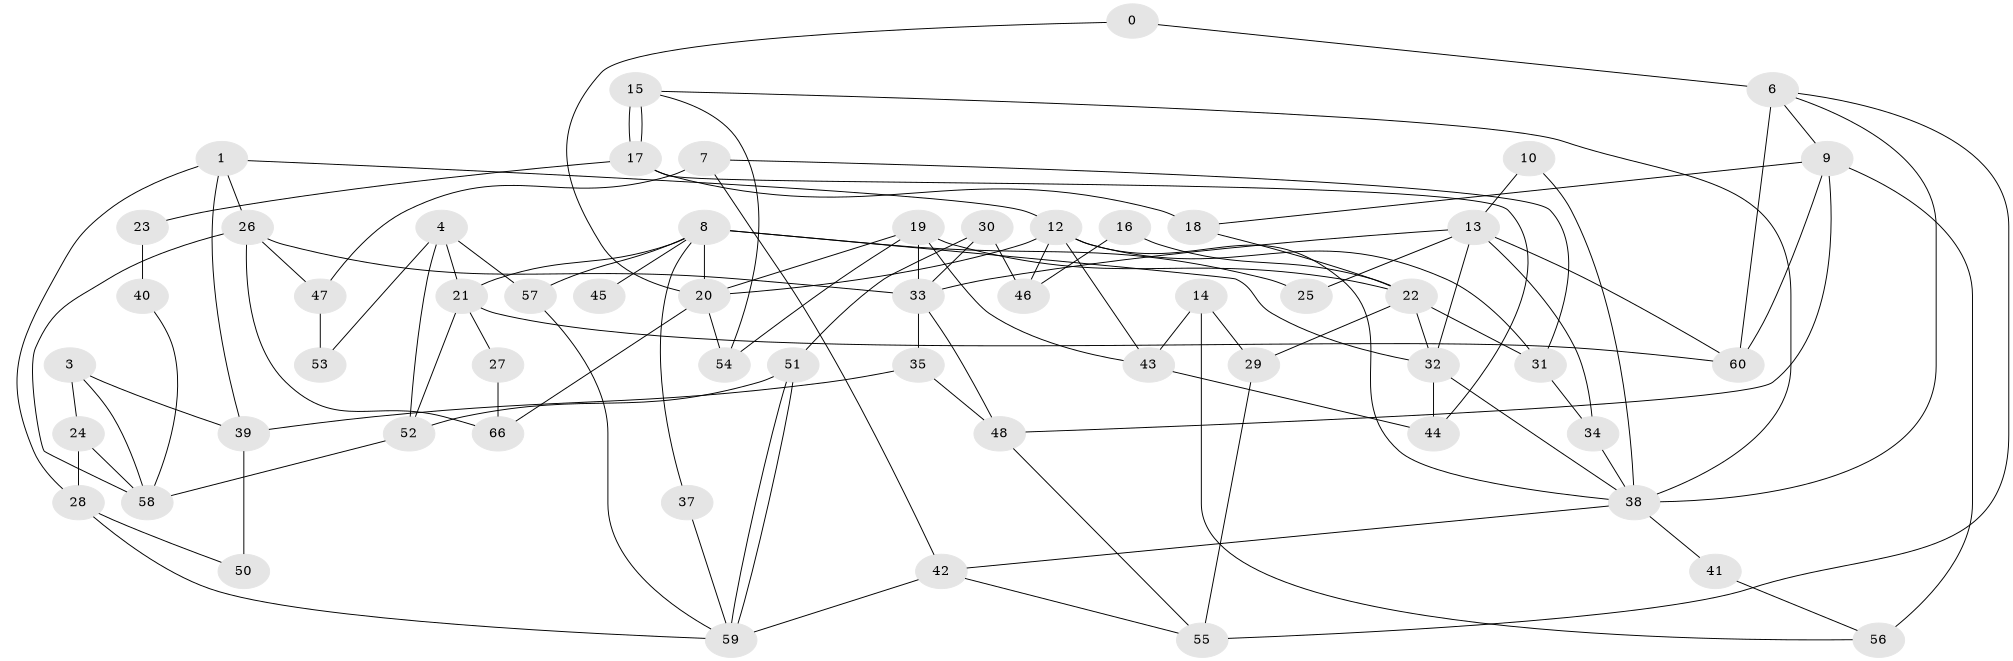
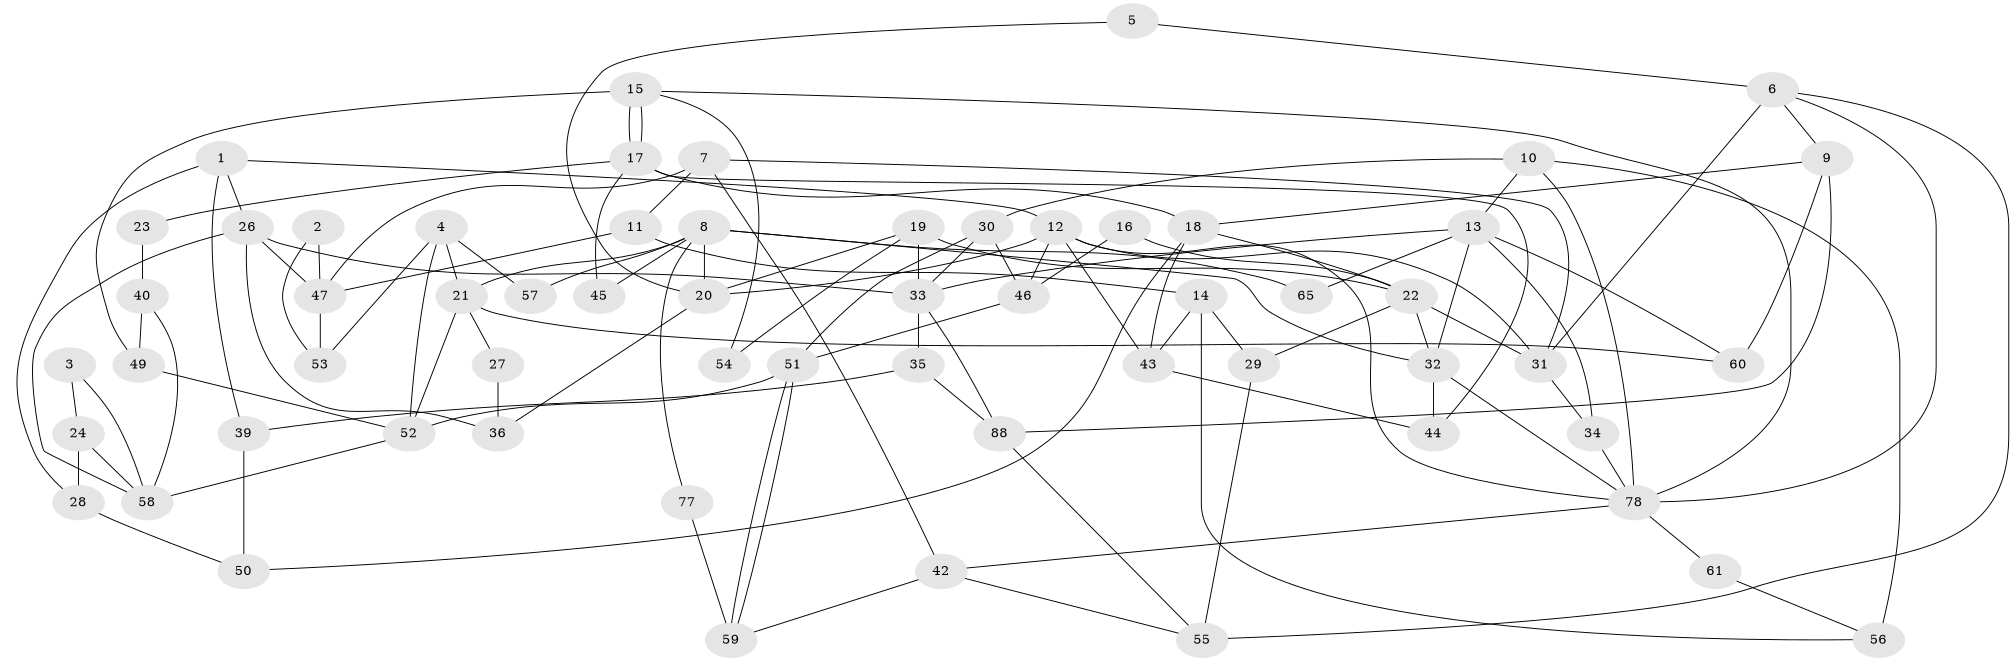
  graph {
    node [color=gray90 style=filled]
    1
    12
    26
    28
    39
    20
-   38
+   38 [label=78]
    31
    43
    46
    47
    58
    33
-   36 [label=66]
+   36
    50
    59
+   2
    53
    3
    24
    4
    21
    52
    57
    60
    27
-   5 [label=0]
+   5
    6
    9
    55
    54
    18
-   48
+   48 [label=88]
    56
    42
-   41
+   41 [label=61]
    7
+   11
    14
    34
    8
-   25
+   25 [label=65]
    32
-   37
+   37 [label=77]
    45
    44
    22
    10
    13
    30
    51
    29
    35
    15
    17
+   49
    23
    16
    40
    19
    1 -- 12
    1 -- 26
    1 -- 28
    1 -- 39
    12 -- 20
    12 -- 38
    12 -- 31
    12 -- 43
    12 -- 46
    26 -- 47
    26 -- 58
    26 -- 33
    26 -- 36
    28 -- 50
-   28 -- 59
    39 -- 50
    20 -- 36
-   20 -- 54
    38 -- 42
    38 -- 41
    31 -- 34
    43 -- 44
+   46 -- 51
    47 -- 53
    33 -- 48
    33 -- 35
-   3 -- 39
+   2 -- 47
+   2 -- 53
    3 -- 58
    3 -- 24
    24 -- 28
    24 -- 58
    4 -- 53
    4 -- 21
    4 -- 52
    4 -- 57
    21 -- 52
    21 -- 60
    21 -- 27
    52 -- 58
-   57 -- 59
    27 -- 36
    5 -- 20
    5 -- 6
    6 -- 38
-   6 -- 60
+   6 -- 31
    6 -- 9
    6 -- 55
    9 -- 60
    9 -- 18
    9 -- 48
-   9 -- 56
-   19 -- 43
+   10 -- 56
+   18 -- 43
+   18 -- 50
    18 -- 22
    48 -- 55
    42 -- 59
    42 -- 55
    41 -- 56
    7 -- 31
    7 -- 47
    7 -- 42
+   7 -- 11
+   11 -- 47
+   11 -- 14
    14 -- 43
    14 -- 56
    14 -- 29
    34 -- 38
    8 -- 20
    8 -- 21
    8 -- 57
    8 -- 25
    8 -- 32
    8 -- 37
    8 -- 45
    32 -- 38
    32 -- 44
    37 -- 59
    22 -- 31
    22 -- 32
    22 -- 29
    10 -- 38
    10 -- 13
+   10 -- 30
    13 -- 33
    13 -- 60
    13 -- 34
    13 -- 25
    13 -- 32
    30 -- 46
    30 -- 33
    30 -- 51
    51 -- 59
    51 -- 59
    51 -- 52
    29 -- 55
    35 -- 39
    35 -- 48
    15 -- 38
    15 -- 54
    15 -- 17
    15 -- 17
+   15 -- 49
    17 -- 18
+   17 -- 45
    17 -- 44
    17 -- 23
+   49 -- 52
    23 -- 40
    16 -- 46
    16 -- 22
    40 -- 58
+   40 -- 49
    19 -- 20
    19 -- 33
    19 -- 54
    19 -- 22
  }
